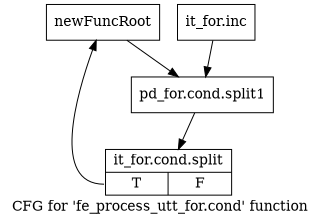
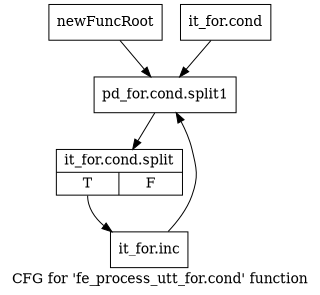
  digraph {
    label="CFG for 'fe_process_utt_for.cond' function"
    node [shape=record]
    n1 [label="{newFuncRoot}"]
    n2 [label="{pd_for.cond.split1}"]
+   n3 [label="{it_for.cond}"]
    n4 [label="{it_for.cond.split|{<s0>T|<s1>F}}"]
    n5 [label="{it_for.inc}"]
    n1 -> n2
    n2 -> n4
-   n4 -> n1 [tailport=s0]
+   n3 -> n2
+   n4 -> n5 [tailport=s0]
    n5 -> n2
  }
